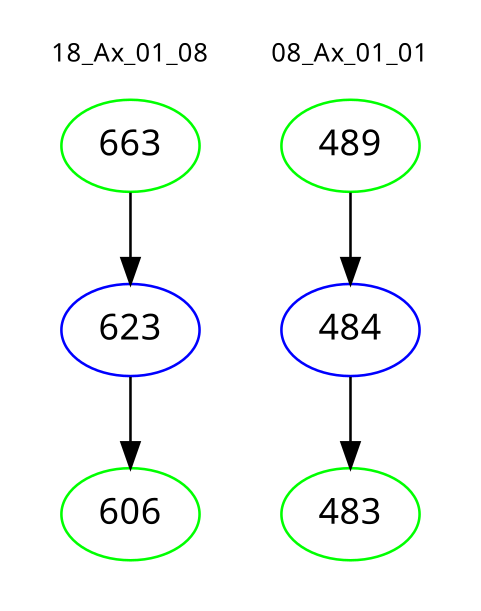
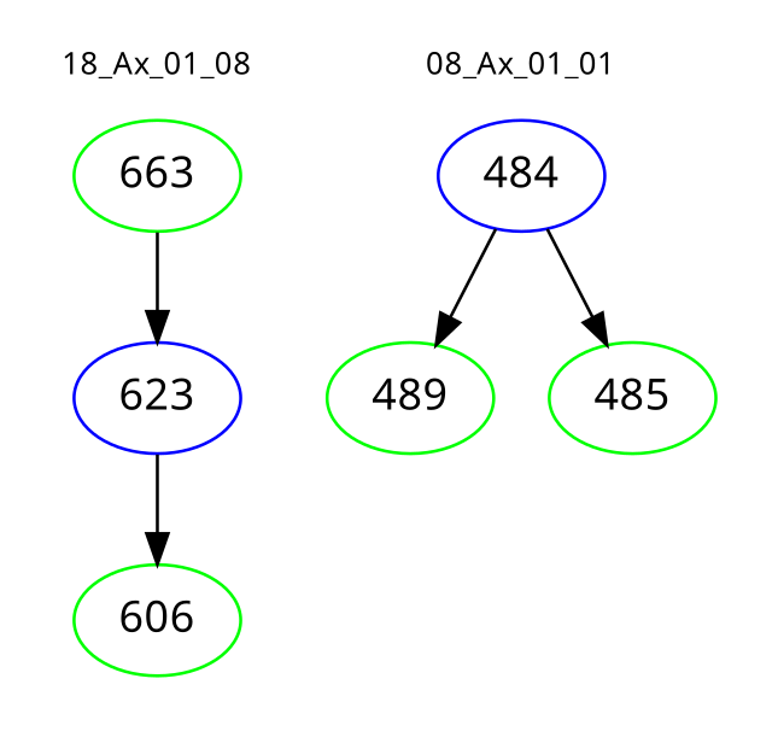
  digraph {
    fontname="Noto Sans"
    node [color=green fontname="Noto Sans"]
    edge [color=black fontname="Noto Sans"]
    n1 [color=blue label=623]
    n2 [label=606]
    n3 [label=663]
    n4 [color=blue label=484]
    n5 [label=489]
-   n6 [label=483]
+   n6 [label=485]
    subgraph cluster_1 {
      color=white
      fontsize=10
      label="18_Ax_01_08"
      n1
      n2
      n3
    }
    subgraph cluster_2 {
      color=white
      fontsize=10
      label="08_Ax_01_01"
      n4
      n5
      n6
    }
    n1 -> n2
    n3 -> n1
-   n5 -> n4
+   n4 -> n5
    n4 -> n6
  }
